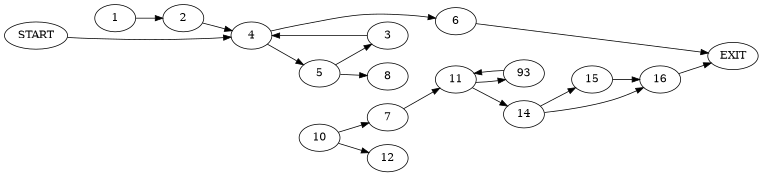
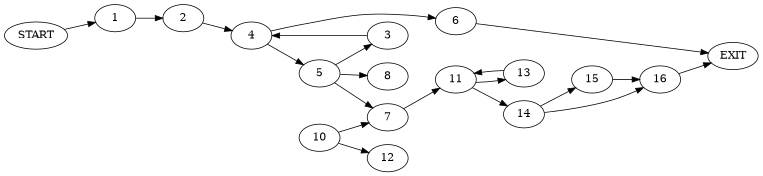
  digraph {
    rankdir=LR
    n1 [label=START]
    1
    2
    n4 [label=EXIT]
    4
    3
    5
    6
    7
    8
    11
-   13 [label=93]
+   13
    14
    10
    12
    15
    16
-   n1 -> 4
+   n1 -> 1
    1 -> 2
    2 -> 4
    4 -> 5
    4 -> 6
    3 -> 4
    5 -> 3
+   5 -> 7
    5 -> 8
    6 -> n4
    7 -> 11
    11 -> 13
    11 -> 14
    13 -> 11
    14 -> 15
    14 -> 16
    10 -> 7
    10 -> 12
    15 -> 16
    16 -> n4
  }
